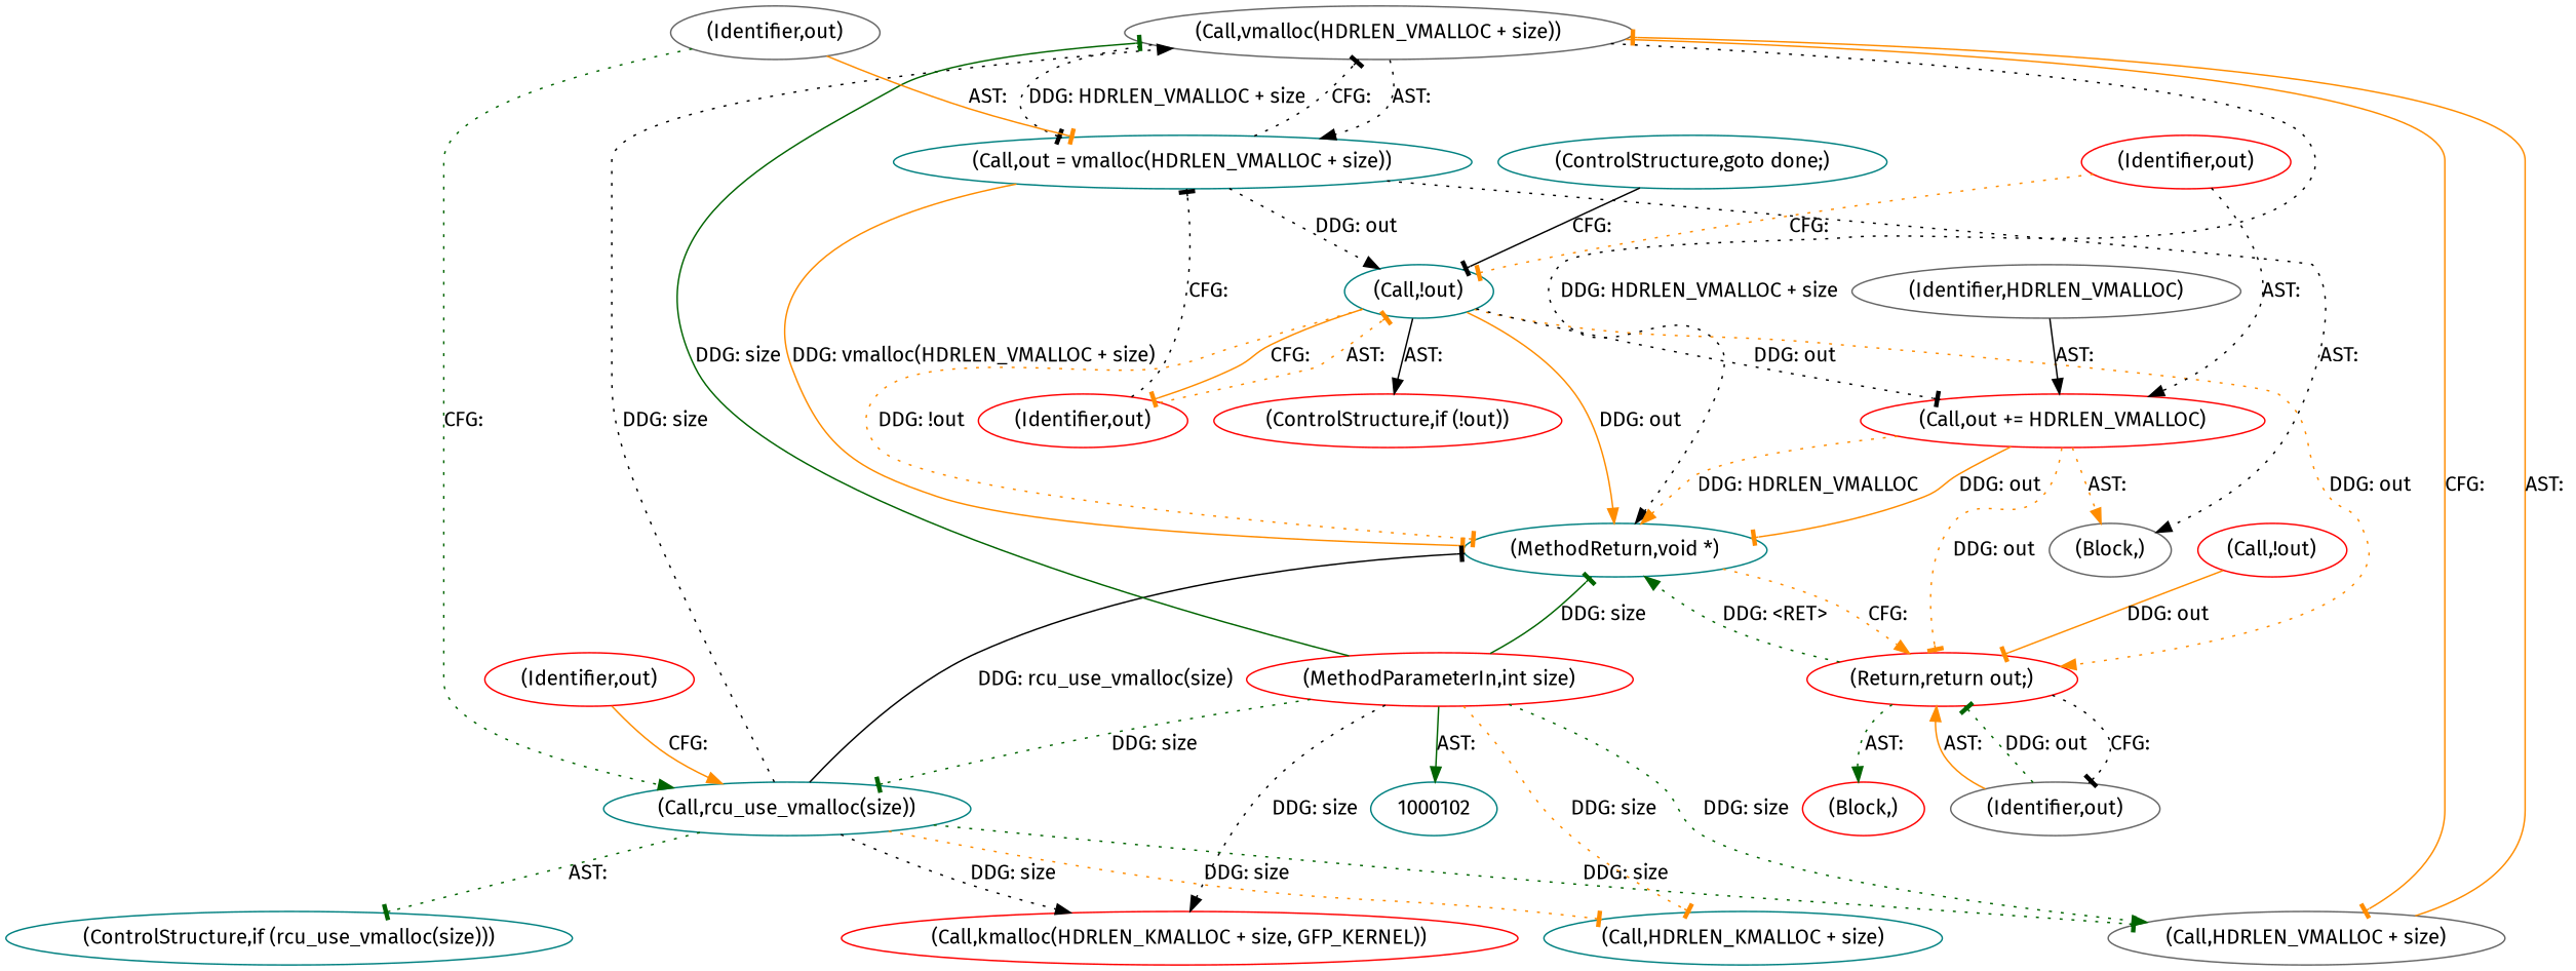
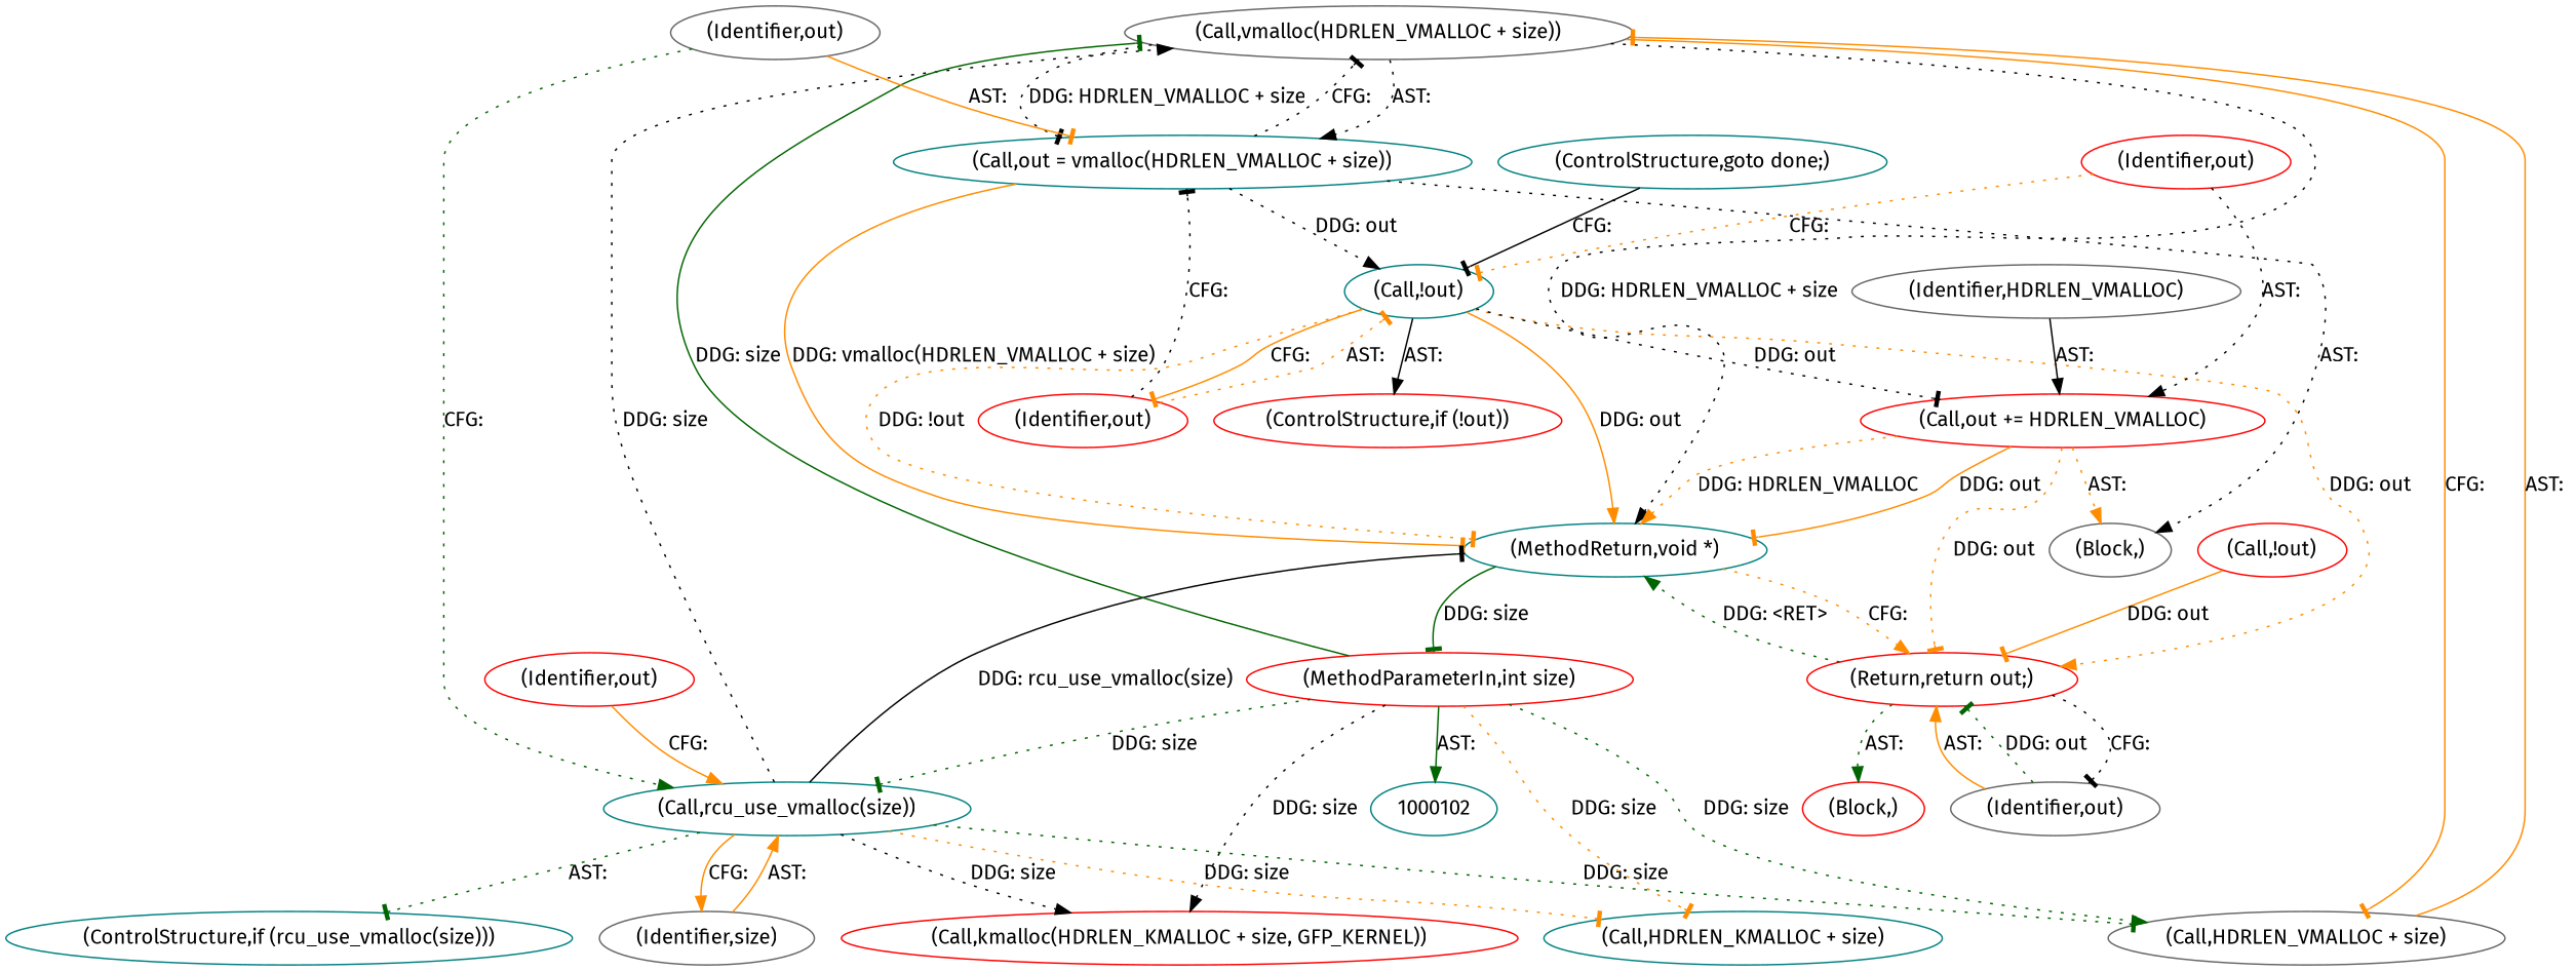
  digraph {
    fontname="Fira Sans"
    node [color=red fontname="Fira Sans"]
    edge [arrowhead=tee color=darkorange fontname="Fira Sans" style=dotted]
    n1 [color=gray40 label="(Call,vmalloc(HDRLEN_VMALLOC + size))"]
    n2 [color=teal label="(Call,out = vmalloc(HDRLEN_VMALLOC + size))"]
    n3 [color=teal label="(MethodReturn,void *)"]
    n4 [color=gray40 label="(Call,HDRLEN_VMALLOC + size)"]
    n5 [color=teal label="(Call,!out)"]
    n6 [color=gray40 label="(Block,)"]
    n7 [label="(Return,return out;)"]
    n8 [color=teal label="(Call,rcu_use_vmalloc(size))"]
    n9 [color=teal label="(ControlStructure,if (rcu_use_vmalloc(size)))"]
    n10 [label="(Call,kmalloc(HDRLEN_KMALLOC + size, GFP_KERNEL))"]
    n11 [color=teal label="(Call,HDRLEN_KMALLOC + size)"]
+   n12 [color=gray40 label="(Identifier,size)"]
    n13 [label="(MethodParameterIn,int size)"]
    1000102 [color=teal]
    n15 [label="(Call,out += HDRLEN_VMALLOC)"]
    n16 [label="(ControlStructure,if (!out))"]
    n17 [label="(Identifier,out)"]
    n18 [label="(Block,)"]
    n19 [color=gray40 label="(Identifier,out)"]
    n20 [color=gray40 label="(Identifier,HDRLEN_VMALLOC)"]
    n21 [label="(Identifier,out)"]
    n22 [label="(Identifier,out)"]
    n23 [color=gray40 label="(Identifier,out)"]
    n24 [label="(Call,!out)"]
    n25 [color=teal label="(ControlStructure,goto done;)"]
    n1 -> n2 [arrowhead=normal color=black label="AST: "]
    n1 -> n2 [color=black label="DDG: HDRLEN_VMALLOC + size"]
    n1 -> n3 [arrowhead=normal color=black label="DDG: HDRLEN_VMALLOC + size"]
    n1 -> n4 [label="CFG: " style=solid]
    n2 -> n1 [color=black label="CFG: "]
    n2 -> n3 [label="DDG: vmalloc(HDRLEN_VMALLOC + size)" style=solid]
    n2 -> n5 [arrowhead=normal color=black label="DDG: out"]
    n2 -> n6 [arrowhead=normal color=black label="AST: "]
    n3 -> n7 [arrowhead=normal label="CFG: "]
    n4 -> n1 [label="AST: " style=solid]
    n5 -> n3 [label="DDG: !out"]
    n5 -> n3 [arrowhead=normal label="DDG: out" style=solid]
    n5 -> n7 [arrowhead=normal label="DDG: out"]
    n5 -> n15 [color=black label="DDG: out"]
    n5 -> n16 [arrowhead=normal color=black label="AST: " style=solid]
    n5 -> n17 [label="CFG: " style=solid]
    n7 -> n3 [arrowhead=normal color=darkgreen label="DDG: <RET>"]
    n7 -> n18 [arrowhead=normal color=darkgreen label="AST: "]
    n7 -> n19 [color=black label="CFG: "]
    n8 -> n1 [arrowhead=normal color=black label="DDG: size"]
    n8 -> n3 [color=black label="DDG: rcu_use_vmalloc(size)" style=solid]
    n8 -> n4 [color=darkgreen label="DDG: size"]
    n8 -> n9 [color=darkgreen label="AST: "]
    n8 -> n10 [arrowhead=normal color=black label="DDG: size"]
    n8 -> n11 [label="DDG: size"]
+   n8 -> n12 [arrowhead=normal label="CFG: " style=solid]
+   n12 -> n8 [arrowhead=normal label="AST: " style=solid]
    n13 -> n1 [color=darkgreen label="DDG: size" style=solid]
-   n13 -> n3 [color=darkgreen label="DDG: size" style=solid]
+   n3 -> n13 [color=darkgreen label="DDG: size" style=solid]
    n13 -> n4 [arrowhead=normal color=darkgreen label="DDG: size"]
    n13 -> n8 [color=darkgreen label="DDG: size"]
    n13 -> n10 [arrowhead=normal color=black label="DDG: size"]
    n13 -> n11 [label="DDG: size"]
    n13 -> 1000102 [arrowhead=normal color=darkgreen label="AST: " style=solid]
    n15 -> n3 [label="DDG: out" style=solid]
    n15 -> n3 [arrowhead=normal label="DDG: HDRLEN_VMALLOC"]
    n15 -> n6 [arrowhead=normal label="AST: "]
    n15 -> n7 [label="DDG: out"]
    n17 -> n2 [color=black label="CFG: "]
    n17 -> n5 [label="AST: "]
    n19 -> n7 [arrowhead=normal label="AST: " style=solid]
    n19 -> n7 [color=darkgreen label="DDG: out"]
    n20 -> n15 [arrowhead=normal color=black label="AST: " style=solid]
    n21 -> n5 [label="CFG: "]
    n21 -> n15 [arrowhead=normal color=black label="AST: "]
    n22 -> n8 [arrowhead=normal label="CFG: " style=solid]
    n23 -> n2 [label="AST: " style=solid]
    n23 -> n8 [arrowhead=normal color=darkgreen label="CFG: "]
    n24 -> n7 [label="DDG: out" style=solid]
    n25 -> n5 [color=black label="CFG: " style=solid]
  }
